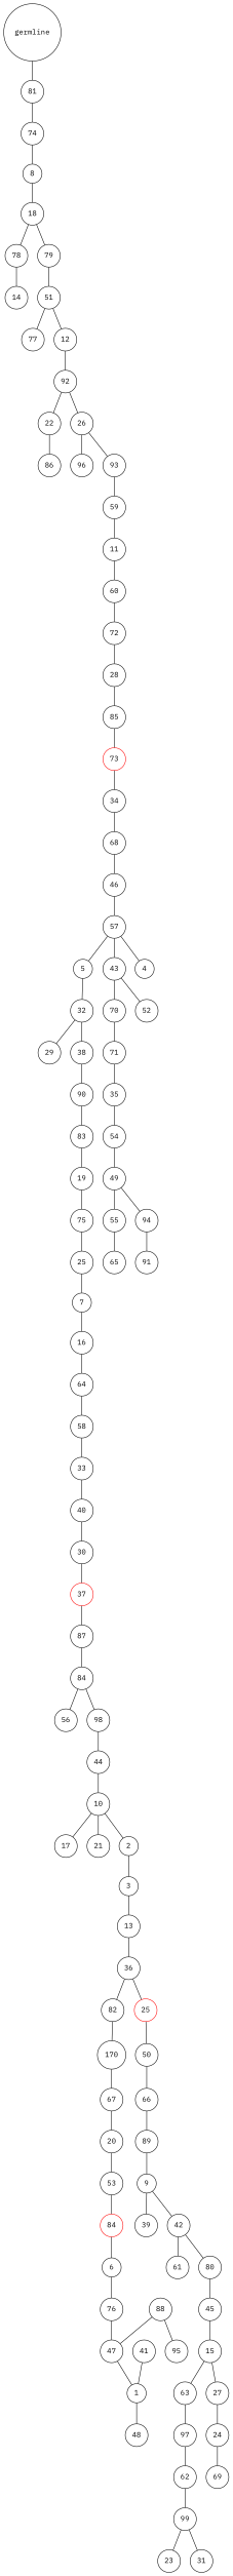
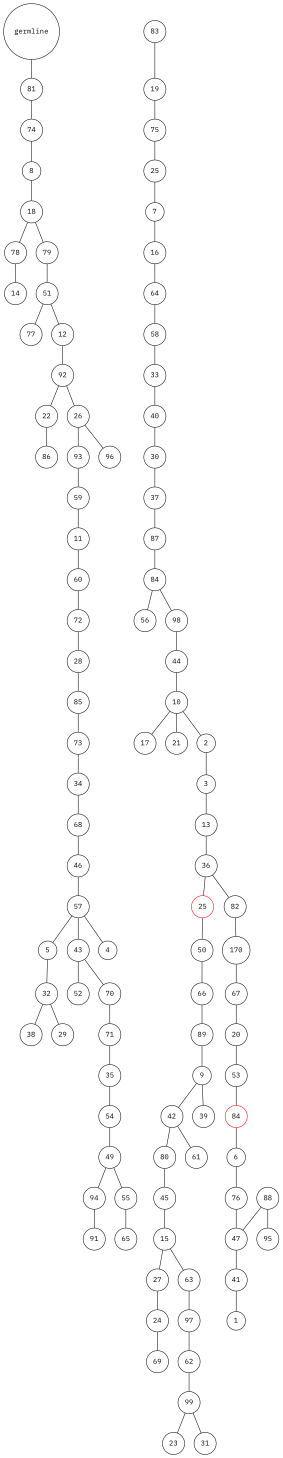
  graph {
    fontname="IBM Plex Mono"
    rankdir=UD
    splines=line
    node [fontname="IBM Plex Mono" shape=circle]
    edge [fontname="IBM Plex Mono"]
    n1 [label=germline]
    n2 [label=81]
    n3 [label=74]
    n4 [label=8]
    n5 [label=18]
    n6 [label=78]
    n7 [label=79]
    n8 [label=14]
    n9 [label=51]
    n10 [label=77]
    n11 [label=12]
    n12 [label=92]
    n13 [label=22]
    n14 [label=26]
    n15 [label=86]
    n16 [label=93]
    n17 [label=96]
    n18 [label=59]
    n19 [label=11]
    n20 [label=60]
    n21 [label=72]
    n22 [label=28]
    n23 [label=85]
-   n24 [label=73 color=red]
+   n24 [label=73]
    n25 [label=34]
    n26 [label=68]
    n27 [label=46]
    n28 [label=57]
    n29 [label=5]
    n30 [label=43]
    n31 [label=4]
    n32 [label=32]
    n33 [label=52]
    n34 [label=70]
    n35 [label=38]
    n36 [label=29]
-   n37 [label=90]
    n38 [label=83]
    n39 [label=19]
    n40 [label=75]
    n41 [label=25]
    n42 [label=7]
    n43 [label=16]
    n44 [label=64]
    n45 [label=58]
    n46 [label=33]
    n47 [label=40]
    n48 [label=30]
-   n49 [label=37 color=red]
+   n49 [label=37]
    n50 [label=87]
    n51 [label=84]
    n52 [label=56]
    n53 [label=98]
    n54 [label=44]
    n55 [label=10]
    n56 [label=17]
    n57 [label=21]
    n58 [label=2]
    n59 [label=3]
    n60 [label=13]
    n61 [label=36]
    n62 [label=82]
    n63 [color=red label=25]
    n64 [label=170]
    n65 [label=50]
    n66 [label=67]
    n67 [label=20]
    n68 [label=53]
    n69 [color=red label=84]
    n70 [label=6]
    n71 [label=76]
    n72 [label=47]
    n73 [label=88]
    n74 [label=95]
    n75 [label=41]
    n76 [label=1]
-   n77 [label=48]
    n78 [label=66]
    n79 [label=89]
    n80 [label=9]
    n81 [label=42]
    n82 [label=39]
    n83 [label=80]
    n84 [label=61]
    n85 [label=45]
    n86 [label=15]
    n87 [label=27]
    n88 [label=63]
    n89 [label=24]
    n90 [label=97]
    n91 [label=69]
    n92 [label=62]
    n93 [label=99]
    n94 [label=23]
    n95 [label=31]
    n96 [label=71]
    n97 [label=35]
    n98 [label=54]
    n99 [label=49]
    n100 [label=94]
    n101 [label=55]
    n102 [label=91]
    n103 [label=65]
    n1 -- n2
    n2 -- n3
    n3 -- n4
    n4 -- n5
    n5 -- n6
    n5 -- n7
    n6 -- n8
    n7 -- n9
    n9 -- n10
    n9 -- n11
    n11 -- n12
    n12 -- n13
    n12 -- n14
    n13 -- n15
    n14 -- n16
    n14 -- n17
    n16 -- n18
    n18 -- n19
    n19 -- n20
    n20 -- n21
    n21 -- n22
    n22 -- n23
    n23 -- n24
    n24 -- n25
    n25 -- n26
    n26 -- n27
    n27 -- n28
    n28 -- n29
    n28 -- n30
    n28 -- n31
    n29 -- n32
    n30 -- n33
    n30 -- n34
    n32 -- n35
    n32 -- n36
    n34 -- n96
-   n35 -- n37
-   n37 -- n38
    n38 -- n39
    n39 -- n40
    n40 -- n41
    n41 -- n42
    n42 -- n43
    n43 -- n44
    n44 -- n45
    n45 -- n46
    n46 -- n47
    n47 -- n48
    n48 -- n49
    n49 -- n50
    n50 -- n51
    n51 -- n52
    n51 -- n53
    n53 -- n54
    n54 -- n55
    n55 -- n56
    n55 -- n57
    n55 -- n58
    n58 -- n59
    n59 -- n60
    n60 -- n61
    n61 -- n62
    n61 -- n63
    n62 -- n64
    n63 -- n65
    n64 -- n66
    n65 -- n78
    n66 -- n67
    n67 -- n68
    n68 -- n69
    n69 -- n70
    n70 -- n71
    n71 -- n72
-   n72 -- n76
+   n72 -- n75
    n73 -- n72
    n73 -- n74
    n75 -- n76
-   n76 -- n77
    n78 -- n79
    n79 -- n80
    n80 -- n81
    n80 -- n82
    n81 -- n83
    n81 -- n84
    n83 -- n85
    n85 -- n86
    n86 -- n87
    n86 -- n88
    n87 -- n89
    n88 -- n90
    n89 -- n91
    n90 -- n92
    n92 -- n93
    n93 -- n94
    n93 -- n95
    n96 -- n97
    n97 -- n98
    n98 -- n99
    n99 -- n100
    n99 -- n101
    n100 -- n102
    n101 -- n103
  }
